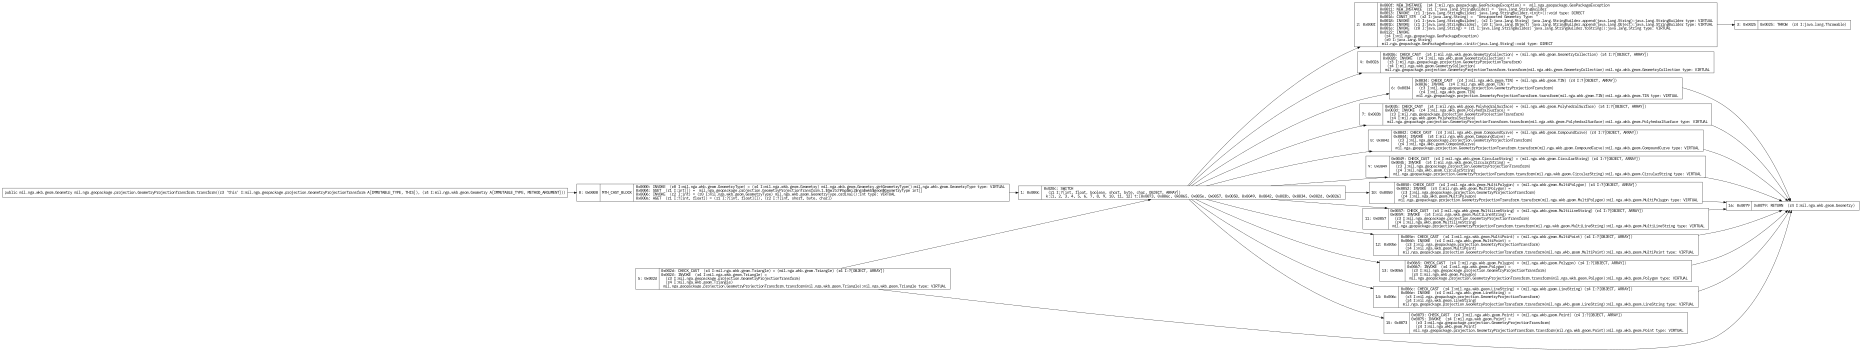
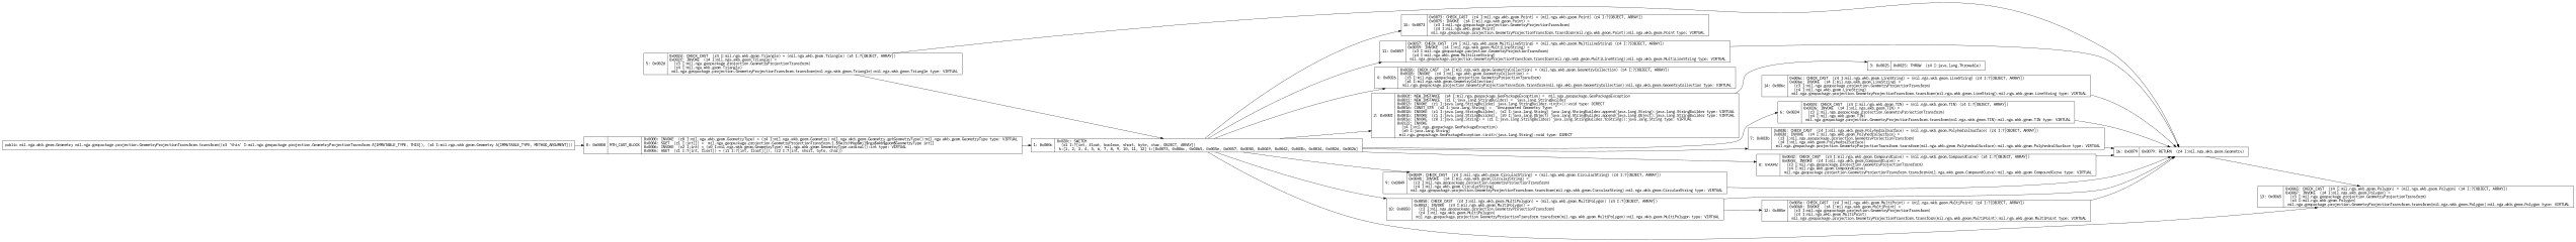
  digraph {
    fontname="IBM Plex Mono"
    rankdir=LR
    node [fontname="IBM Plex Mono" shape=record]
    edge [fontname="IBM Plex Mono"]
    n1 [label="{0\:\ 0x0000|MTH_CAST_BLOCK\l|0x0000: INVOKE  (r0 I:mil.nga.wkb.geom.GeometryType) = (r4 I:mil.nga.wkb.geom.Geometry) mil.nga.wkb.geom.Geometry.getGeometryType():mil.nga.wkb.geom.GeometryType type: VIRTUAL \l0x0004: SGET  (r1 I:int[]) =  mil.nga.geopackage.projection.GeometryProjectionTransform.1.$SwitchMap$mil$nga$wkb$geom$GeometryType int[] \l0x0006: INVOKE  (r2 I:int) = (r0 I:mil.nga.wkb.geom.GeometryType) mil.nga.wkb.geom.GeometryType.ordinal():int type: VIRTUAL \l0x000a: AGET  (r1 I:?[int, float]) = (r1 I:?[int, float][]), (r2 I:?[int, short, byte, char]) \l}"]
    n2 [label="{1\:\ 0x000c|0x020c: SWITCH  \l  (r1 I:?[int, float, boolean, short, byte, char, OBJECT, ARRAY])\l k:[1, 2, 3, 4, 5, 6, 7, 8, 9, 10, 11, 12] t:[0x0073, 0x006c, 0x0065, 0x005e, 0x0057, 0x0050, 0x0049, 0x0042, 0x003b, 0x0034, 0x002d, 0x0026] \l}"]
    n3 [label="{2\:\ 0x000f|0x000f: NEW_INSTANCE  (r4 I:mil.nga.geopackage.GeoPackageException) =  mil.nga.geopackage.GeoPackageException \l0x0011: NEW_INSTANCE  (r1 I:java.lang.StringBuilder) =  java.lang.StringBuilder \l0x0013: INVOKE  (r1 I:java.lang.StringBuilder) java.lang.StringBuilder.\<init\>():void type: DIRECT \l0x0016: CONST_STR  (r2 I:java.lang.String) =  \"Unsupported Geometry Type: \" \l0x0018: INVOKE  (r1 I:java.lang.StringBuilder), (r2 I:java.lang.String) java.lang.StringBuilder.append(java.lang.String):java.lang.StringBuilder type: VIRTUAL \l0x001b: INVOKE  (r1 I:java.lang.StringBuilder), (r0 I:java.lang.Object) java.lang.StringBuilder.append(java.lang.Object):java.lang.StringBuilder type: VIRTUAL \l0x001e: INVOKE  (r0 I:java.lang.String) = (r1 I:java.lang.StringBuilder) java.lang.StringBuilder.toString():java.lang.String type: VIRTUAL \l0x0122: INVOKE  \l  (r4 I:mil.nga.geopackage.GeoPackageException)\l  (r0 I:java.lang.String)\l mil.nga.geopackage.GeoPackageException.\<init\>(java.lang.String):void type: DIRECT \l}"]
    n4 [label="{4\:\ 0x0026|0x0026: CHECK_CAST  (r4 I:mil.nga.wkb.geom.GeometryCollection) = (mil.nga.wkb.geom.GeometryCollection) (r4 I:?[OBJECT, ARRAY]) \l0x0028: INVOKE  (r4 I:mil.nga.wkb.geom.GeometryCollection) = \l  (r3 I:mil.nga.geopackage.projection.GeometryProjectionTransform)\l  (r4 I:mil.nga.wkb.geom.GeometryCollection)\l mil.nga.geopackage.projection.GeometryProjectionTransform.transform(mil.nga.wkb.geom.GeometryCollection):mil.nga.wkb.geom.GeometryCollection type: VIRTUAL \l}"]
    n5 [label="{6\:\ 0x0034|0x0034: CHECK_CAST  (r4 I:mil.nga.wkb.geom.TIN) = (mil.nga.wkb.geom.TIN) (r4 I:?[OBJECT, ARRAY]) \l0x0036: INVOKE  (r4 I:mil.nga.wkb.geom.TIN) = \l  (r3 I:mil.nga.geopackage.projection.GeometryProjectionTransform)\l  (r4 I:mil.nga.wkb.geom.TIN)\l mil.nga.geopackage.projection.GeometryProjectionTransform.transform(mil.nga.wkb.geom.TIN):mil.nga.wkb.geom.TIN type: VIRTUAL \l}"]
    n6 [label="{7\:\ 0x003b|0x003b: CHECK_CAST  (r4 I:mil.nga.wkb.geom.PolyhedralSurface) = (mil.nga.wkb.geom.PolyhedralSurface) (r4 I:?[OBJECT, ARRAY]) \l0x003d: INVOKE  (r4 I:mil.nga.wkb.geom.PolyhedralSurface) = \l  (r3 I:mil.nga.geopackage.projection.GeometryProjectionTransform)\l  (r4 I:mil.nga.wkb.geom.PolyhedralSurface)\l mil.nga.geopackage.projection.GeometryProjectionTransform.transform(mil.nga.wkb.geom.PolyhedralSurface):mil.nga.wkb.geom.PolyhedralSurface type: VIRTUAL \l}"]
    n7 [label="{8\:\ 0x0042|0x0042: CHECK_CAST  (r4 I:mil.nga.wkb.geom.CompoundCurve) = (mil.nga.wkb.geom.CompoundCurve) (r4 I:?[OBJECT, ARRAY]) \l0x0044: INVOKE  (r4 I:mil.nga.wkb.geom.CompoundCurve) = \l  (r3 I:mil.nga.geopackage.projection.GeometryProjectionTransform)\l  (r4 I:mil.nga.wkb.geom.CompoundCurve)\l mil.nga.geopackage.projection.GeometryProjectionTransform.transform(mil.nga.wkb.geom.CompoundCurve):mil.nga.wkb.geom.CompoundCurve type: VIRTUAL \l}"]
    n8 [label="{9\:\ 0x0049|0x0049: CHECK_CAST  (r4 I:mil.nga.wkb.geom.CircularString) = (mil.nga.wkb.geom.CircularString) (r4 I:?[OBJECT, ARRAY]) \l0x004b: INVOKE  (r4 I:mil.nga.wkb.geom.CircularString) = \l  (r3 I:mil.nga.geopackage.projection.GeometryProjectionTransform)\l  (r4 I:mil.nga.wkb.geom.CircularString)\l mil.nga.geopackage.projection.GeometryProjectionTransform.transform(mil.nga.wkb.geom.CircularString):mil.nga.wkb.geom.CircularString type: VIRTUAL \l}"]
    n9 [label="{10\:\ 0x0050|0x0050: CHECK_CAST  (r4 I:mil.nga.wkb.geom.MultiPolygon) = (mil.nga.wkb.geom.MultiPolygon) (r4 I:?[OBJECT, ARRAY]) \l0x0052: INVOKE  (r4 I:mil.nga.wkb.geom.MultiPolygon) = \l  (r3 I:mil.nga.geopackage.projection.GeometryProjectionTransform)\l  (r4 I:mil.nga.wkb.geom.MultiPolygon)\l mil.nga.geopackage.projection.GeometryProjectionTransform.transform(mil.nga.wkb.geom.MultiPolygon):mil.nga.wkb.geom.MultiPolygon type: VIRTUAL \l}"]
    n10 [label="{11\:\ 0x0057|0x0057: CHECK_CAST  (r4 I:mil.nga.wkb.geom.MultiLineString) = (mil.nga.wkb.geom.MultiLineString) (r4 I:?[OBJECT, ARRAY]) \l0x0059: INVOKE  (r4 I:mil.nga.wkb.geom.MultiLineString) = \l  (r3 I:mil.nga.geopackage.projection.GeometryProjectionTransform)\l  (r4 I:mil.nga.wkb.geom.MultiLineString)\l mil.nga.geopackage.projection.GeometryProjectionTransform.transform(mil.nga.wkb.geom.MultiLineString):mil.nga.wkb.geom.MultiLineString type: VIRTUAL \l}"]
    n11 [label="{12\:\ 0x005e|0x005e: CHECK_CAST  (r4 I:mil.nga.wkb.geom.MultiPoint) = (mil.nga.wkb.geom.MultiPoint) (r4 I:?[OBJECT, ARRAY]) \l0x0060: INVOKE  (r4 I:mil.nga.wkb.geom.MultiPoint) = \l  (r3 I:mil.nga.geopackage.projection.GeometryProjectionTransform)\l  (r4 I:mil.nga.wkb.geom.MultiPoint)\l mil.nga.geopackage.projection.GeometryProjectionTransform.transform(mil.nga.wkb.geom.MultiPoint):mil.nga.wkb.geom.MultiPoint type: VIRTUAL \l}"]
    n12 [label="{13\:\ 0x0065|0x0065: CHECK_CAST  (r4 I:mil.nga.wkb.geom.Polygon) = (mil.nga.wkb.geom.Polygon) (r4 I:?[OBJECT, ARRAY]) \l0x0067: INVOKE  (r4 I:mil.nga.wkb.geom.Polygon) = \l  (r3 I:mil.nga.geopackage.projection.GeometryProjectionTransform)\l  (r4 I:mil.nga.wkb.geom.Polygon)\l mil.nga.geopackage.projection.GeometryProjectionTransform.transform(mil.nga.wkb.geom.Polygon):mil.nga.wkb.geom.Polygon type: VIRTUAL \l}"]
    n13 [label="{14\:\ 0x006c|0x006c: CHECK_CAST  (r4 I:mil.nga.wkb.geom.LineString) = (mil.nga.wkb.geom.LineString) (r4 I:?[OBJECT, ARRAY]) \l0x006e: INVOKE  (r4 I:mil.nga.wkb.geom.LineString) = \l  (r3 I:mil.nga.geopackage.projection.GeometryProjectionTransform)\l  (r4 I:mil.nga.wkb.geom.LineString)\l mil.nga.geopackage.projection.GeometryProjectionTransform.transform(mil.nga.wkb.geom.LineString):mil.nga.wkb.geom.LineString type: VIRTUAL \l}"]
    n14 [label="{15\:\ 0x0073|0x0073: CHECK_CAST  (r4 I:mil.nga.wkb.geom.Point) = (mil.nga.wkb.geom.Point) (r4 I:?[OBJECT, ARRAY]) \l0x0075: INVOKE  (r4 I:mil.nga.wkb.geom.Point) = \l  (r3 I:mil.nga.geopackage.projection.GeometryProjectionTransform)\l  (r4 I:mil.nga.wkb.geom.Point)\l mil.nga.geopackage.projection.GeometryProjectionTransform.transform(mil.nga.wkb.geom.Point):mil.nga.wkb.geom.Point type: VIRTUAL \l}"]
    n15 [label="{3\:\ 0x0025|0x0025: THROW  (r4 I:java.lang.Throwable) \l}"]
    n16 [label="{5\:\ 0x002d|0x002d: CHECK_CAST  (r4 I:mil.nga.wkb.geom.Triangle) = (mil.nga.wkb.geom.Triangle) (r4 I:?[OBJECT, ARRAY]) \l0x002f: INVOKE  (r4 I:mil.nga.wkb.geom.Triangle) = \l  (r3 I:mil.nga.geopackage.projection.GeometryProjectionTransform)\l  (r4 I:mil.nga.wkb.geom.Triangle)\l mil.nga.geopackage.projection.GeometryProjectionTransform.transform(mil.nga.wkb.geom.Triangle):mil.nga.wkb.geom.Triangle type: VIRTUAL \l}"]
    n17 [label="{16\:\ 0x0079|0x0079: RETURN  (r4 I:mil.nga.wkb.geom.Geometry) \l}"]
    n18 [label="{public mil.nga.wkb.geom.Geometry mil.nga.geopackage.projection.GeometryProjectionTransform.transform((r3 'this' I:mil.nga.geopackage.projection.GeometryProjectionTransform A[IMMUTABLE_TYPE, THIS]), (r4 I:mil.nga.wkb.geom.Geometry A[IMMUTABLE_TYPE, METHOD_ARGUMENT])) }"]
    n1 -> n2
    n2 -> n3
    n2 -> n4
    n2 -> n5
    n2 -> n6
    n2 -> n7
    n2 -> n8
    n2 -> n9
    n2 -> n10
-   n2 -> n11
+   n9 -> n11
    n2 -> n12
-   n2 -> n13
    n2 -> n14
    n3 -> n15
    n5 -> n17
    n6 -> n17
    n7 -> n17
    n8 -> n17
    n9 -> n17
    n10 -> n17
    n11 -> n17
-   n12 -> n17
+   n17 -> n12
    n13 -> n17
    n16 -> n2
    n16 -> n17
    n18 -> n1
  }
